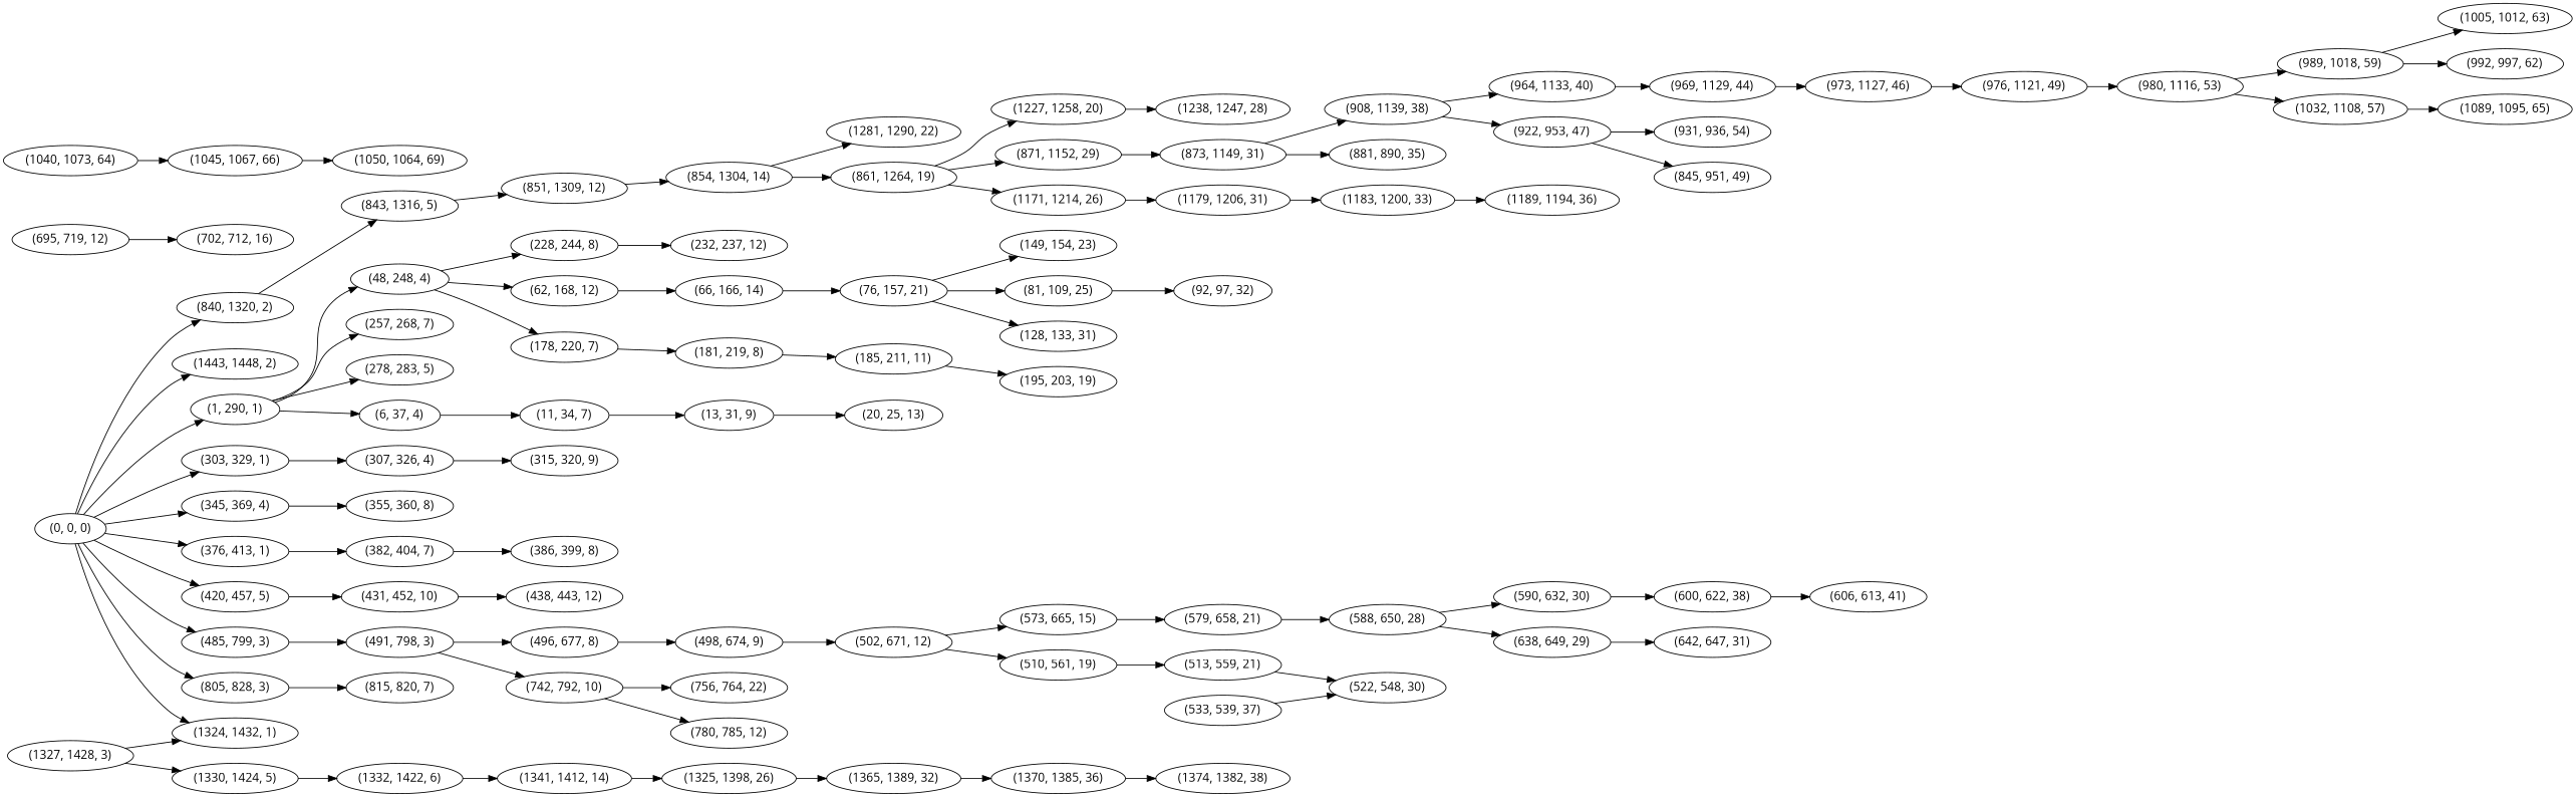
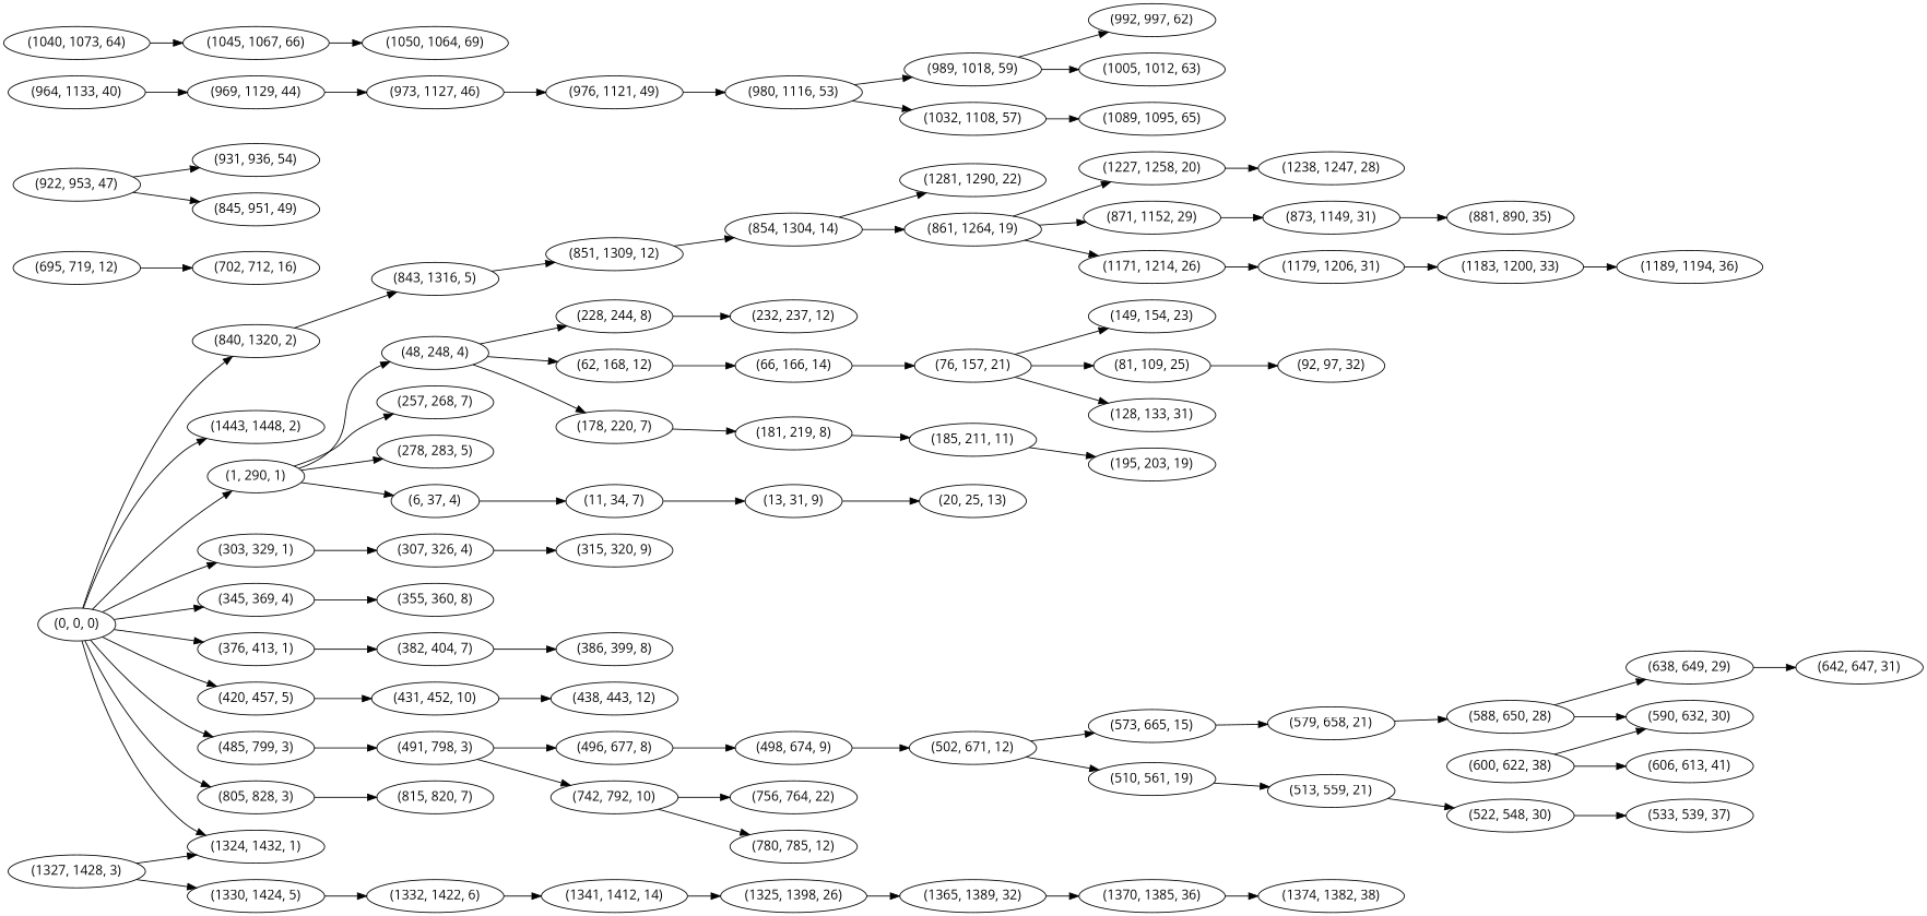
  digraph {
    fontname="Open Sans"
    rankdir=LR
    node [fontname="Open Sans"]
    edge [fontname="Open Sans"]
    "(0, 0, 0)"
    "(1, 290, 1)"
    "(303, 329, 1)"
    "(345, 369, 4)"
    "(376, 413, 1)"
    "(420, 457, 5)"
    "(485, 799, 3)"
    "(805, 828, 3)"
    "(840, 1320, 2)"
    "(1324, 1432, 1)"
    "(1443, 1448, 2)"
    "(6, 37, 4)"
    "(48, 248, 4)"
    "(257, 268, 7)"
    "(278, 283, 5)"
    "(307, 326, 4)"
    "(355, 360, 8)"
    "(382, 404, 7)"
    "(431, 452, 10)"
    n20 [label="(491, 798, 3)"]
    "(815, 820, 7)"
    "(843, 1316, 5)"
    "(11, 34, 7)"
    "(62, 168, 12)"
    "(178, 220, 7)"
    "(228, 244, 8)"
    "(13, 31, 9)"
    "(20, 25, 13)"
    "(66, 166, 14)"
    "(181, 219, 8)"
    "(232, 237, 12)"
    "(76, 157, 21)"
    "(81, 109, 25)"
    "(128, 133, 31)"
    "(149, 154, 23)"
    "(92, 97, 32)"
    "(185, 211, 11)"
    "(195, 203, 19)"
    "(315, 320, 9)"
    "(386, 399, 8)"
    "(438, 443, 12)"
    "(496, 677, 8)"
    "(742, 792, 10)"
    "(498, 674, 9)"
    "(756, 764, 22)"
    "(780, 785, 12)"
    "(502, 671, 12)"
    "(510, 561, 19)"
    "(573, 665, 15)"
    "(513, 559, 21)"
    "(579, 658, 21)"
    "(522, 548, 30)"
    "(533, 539, 37)"
    "(588, 650, 28)"
    "(590, 632, 30)"
    "(638, 649, 29)"
    "(600, 622, 38)"
    "(642, 647, 31)"
    "(606, 613, 41)"
    "(695, 719, 12)"
    "(702, 712, 16)"
    "(851, 1309, 12)"
    "(854, 1304, 14)"
    "(861, 1264, 19)"
    "(1281, 1290, 22)"
    "(871, 1152, 29)"
    "(1171, 1214, 26)"
    "(1227, 1258, 20)"
    "(873, 1149, 31)"
    "(1179, 1206, 31)"
    "(1238, 1247, 28)"
    "(881, 890, 35)"
-   "(908, 1139, 38)"
    "(922, 953, 47)"
    "(964, 1133, 40)"
    "(931, 936, 54)"
    n77 [label="(845, 951, 49)"]
    "(969, 1129, 44)"
    "(973, 1127, 46)"
    "(976, 1121, 49)"
    "(980, 1116, 53)"
    "(989, 1018, 59)"
    "(1032, 1108, 57)"
    "(992, 997, 62)"
    "(1005, 1012, 63)"
    "(1089, 1095, 65)"
    "(1040, 1073, 64)"
    "(1045, 1067, 66)"
    "(1050, 1064, 69)"
    "(1183, 1200, 33)"
    "(1189, 1194, 36)"
    "(1327, 1428, 3)"
    "(1330, 1424, 5)"
    "(1332, 1422, 6)"
    "(1341, 1412, 14)"
    n96 [label="(1325, 1398, 26)"]
    "(1365, 1389, 32)"
    "(1370, 1385, 36)"
    "(1374, 1382, 38)"
    "(0, 0, 0)" -> "(1, 290, 1)"
    "(0, 0, 0)" -> "(303, 329, 1)"
    "(0, 0, 0)" -> "(345, 369, 4)"
    "(0, 0, 0)" -> "(376, 413, 1)"
    "(0, 0, 0)" -> "(420, 457, 5)"
    "(0, 0, 0)" -> "(485, 799, 3)"
    "(0, 0, 0)" -> "(805, 828, 3)"
    "(0, 0, 0)" -> "(840, 1320, 2)"
    "(0, 0, 0)" -> "(1324, 1432, 1)"
    "(0, 0, 0)" -> "(1443, 1448, 2)"
    "(1, 290, 1)" -> "(6, 37, 4)"
    "(1, 290, 1)" -> "(48, 248, 4)"
    "(1, 290, 1)" -> "(257, 268, 7)"
    "(1, 290, 1)" -> "(278, 283, 5)"
    "(303, 329, 1)" -> "(307, 326, 4)"
    "(345, 369, 4)" -> "(355, 360, 8)"
    "(376, 413, 1)" -> "(382, 404, 7)"
    "(420, 457, 5)" -> "(431, 452, 10)"
    "(485, 799, 3)" -> n20
    "(805, 828, 3)" -> "(815, 820, 7)"
    "(840, 1320, 2)" -> "(843, 1316, 5)"
    "(6, 37, 4)" -> "(11, 34, 7)"
    "(48, 248, 4)" -> "(62, 168, 12)"
    "(48, 248, 4)" -> "(178, 220, 7)"
    "(48, 248, 4)" -> "(228, 244, 8)"
    "(307, 326, 4)" -> "(315, 320, 9)"
    "(382, 404, 7)" -> "(386, 399, 8)"
    "(431, 452, 10)" -> "(438, 443, 12)"
    n20 -> "(496, 677, 8)"
    n20 -> "(742, 792, 10)"
    "(843, 1316, 5)" -> "(851, 1309, 12)"
    "(11, 34, 7)" -> "(13, 31, 9)"
    "(62, 168, 12)" -> "(66, 166, 14)"
    "(178, 220, 7)" -> "(181, 219, 8)"
    "(228, 244, 8)" -> "(232, 237, 12)"
    "(13, 31, 9)" -> "(20, 25, 13)"
    "(66, 166, 14)" -> "(76, 157, 21)"
    "(181, 219, 8)" -> "(185, 211, 11)"
    "(76, 157, 21)" -> "(81, 109, 25)"
    "(76, 157, 21)" -> "(128, 133, 31)"
    "(76, 157, 21)" -> "(149, 154, 23)"
    "(81, 109, 25)" -> "(92, 97, 32)"
    "(185, 211, 11)" -> "(195, 203, 19)"
    "(496, 677, 8)" -> "(498, 674, 9)"
    "(742, 792, 10)" -> "(756, 764, 22)"
    "(742, 792, 10)" -> "(780, 785, 12)"
    "(498, 674, 9)" -> "(502, 671, 12)"
    "(502, 671, 12)" -> "(510, 561, 19)"
    "(502, 671, 12)" -> "(573, 665, 15)"
    "(510, 561, 19)" -> "(513, 559, 21)"
    "(573, 665, 15)" -> "(579, 658, 21)"
    "(513, 559, 21)" -> "(522, 548, 30)"
    "(579, 658, 21)" -> "(588, 650, 28)"
-   "(533, 539, 37)" -> "(522, 548, 30)"
+   "(522, 548, 30)" -> "(533, 539, 37)"
    "(588, 650, 28)" -> "(590, 632, 30)"
    "(588, 650, 28)" -> "(638, 649, 29)"
-   "(590, 632, 30)" -> "(600, 622, 38)"
+   "(600, 622, 38)" -> "(590, 632, 30)"
    "(638, 649, 29)" -> "(642, 647, 31)"
    "(600, 622, 38)" -> "(606, 613, 41)"
    "(695, 719, 12)" -> "(702, 712, 16)"
    "(851, 1309, 12)" -> "(854, 1304, 14)"
    "(854, 1304, 14)" -> "(861, 1264, 19)"
    "(854, 1304, 14)" -> "(1281, 1290, 22)"
    "(861, 1264, 19)" -> "(871, 1152, 29)"
    "(861, 1264, 19)" -> "(1171, 1214, 26)"
    "(861, 1264, 19)" -> "(1227, 1258, 20)"
    "(871, 1152, 29)" -> "(873, 1149, 31)"
    "(1171, 1214, 26)" -> "(1179, 1206, 31)"
    "(1227, 1258, 20)" -> "(1238, 1247, 28)"
    "(873, 1149, 31)" -> "(881, 890, 35)"
-   "(873, 1149, 31)" -> "(908, 1139, 38)"
    "(1179, 1206, 31)" -> "(1183, 1200, 33)"
-   "(908, 1139, 38)" -> "(922, 953, 47)"
-   "(908, 1139, 38)" -> "(964, 1133, 40)"
    "(922, 953, 47)" -> "(931, 936, 54)"
    "(922, 953, 47)" -> n77
    "(964, 1133, 40)" -> "(969, 1129, 44)"
    "(969, 1129, 44)" -> "(973, 1127, 46)"
    "(973, 1127, 46)" -> "(976, 1121, 49)"
    "(976, 1121, 49)" -> "(980, 1116, 53)"
    "(980, 1116, 53)" -> "(989, 1018, 59)"
    "(980, 1116, 53)" -> "(1032, 1108, 57)"
    "(989, 1018, 59)" -> "(992, 997, 62)"
    "(989, 1018, 59)" -> "(1005, 1012, 63)"
    "(1032, 1108, 57)" -> "(1089, 1095, 65)"
    "(1040, 1073, 64)" -> "(1045, 1067, 66)"
    "(1045, 1067, 66)" -> "(1050, 1064, 69)"
    "(1183, 1200, 33)" -> "(1189, 1194, 36)"
    "(1327, 1428, 3)" -> "(1324, 1432, 1)"
    "(1327, 1428, 3)" -> "(1330, 1424, 5)"
    "(1330, 1424, 5)" -> "(1332, 1422, 6)"
    "(1332, 1422, 6)" -> "(1341, 1412, 14)"
    "(1341, 1412, 14)" -> n96
    n96 -> "(1365, 1389, 32)"
    "(1365, 1389, 32)" -> "(1370, 1385, 36)"
    "(1370, 1385, 36)" -> "(1374, 1382, 38)"
  }
